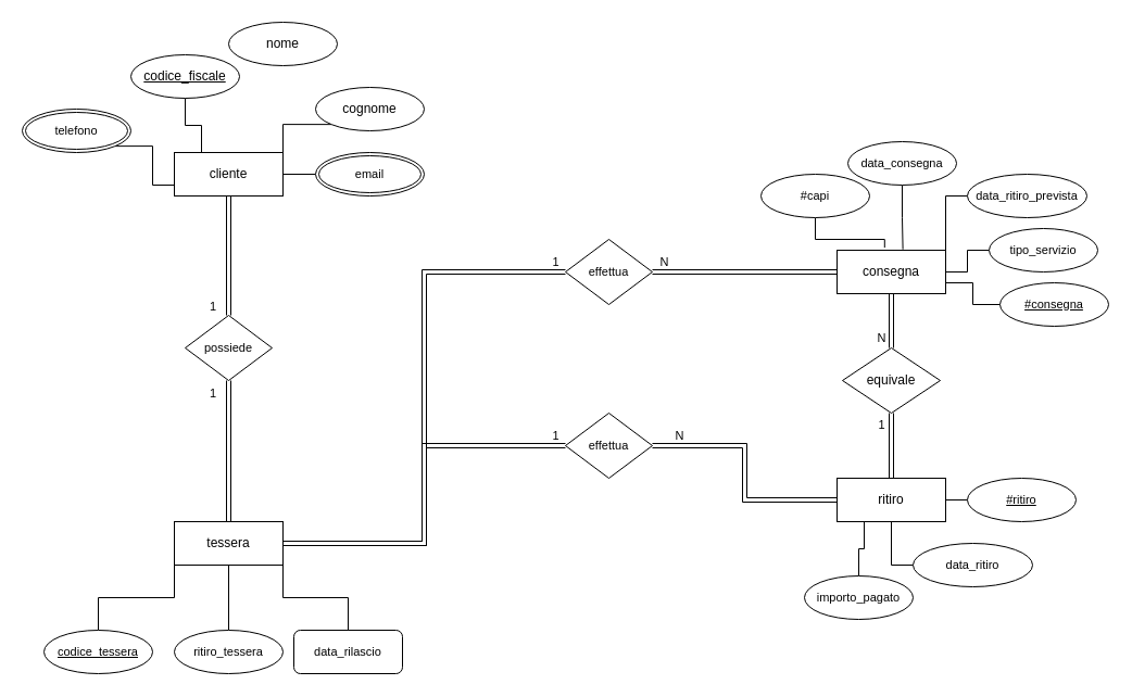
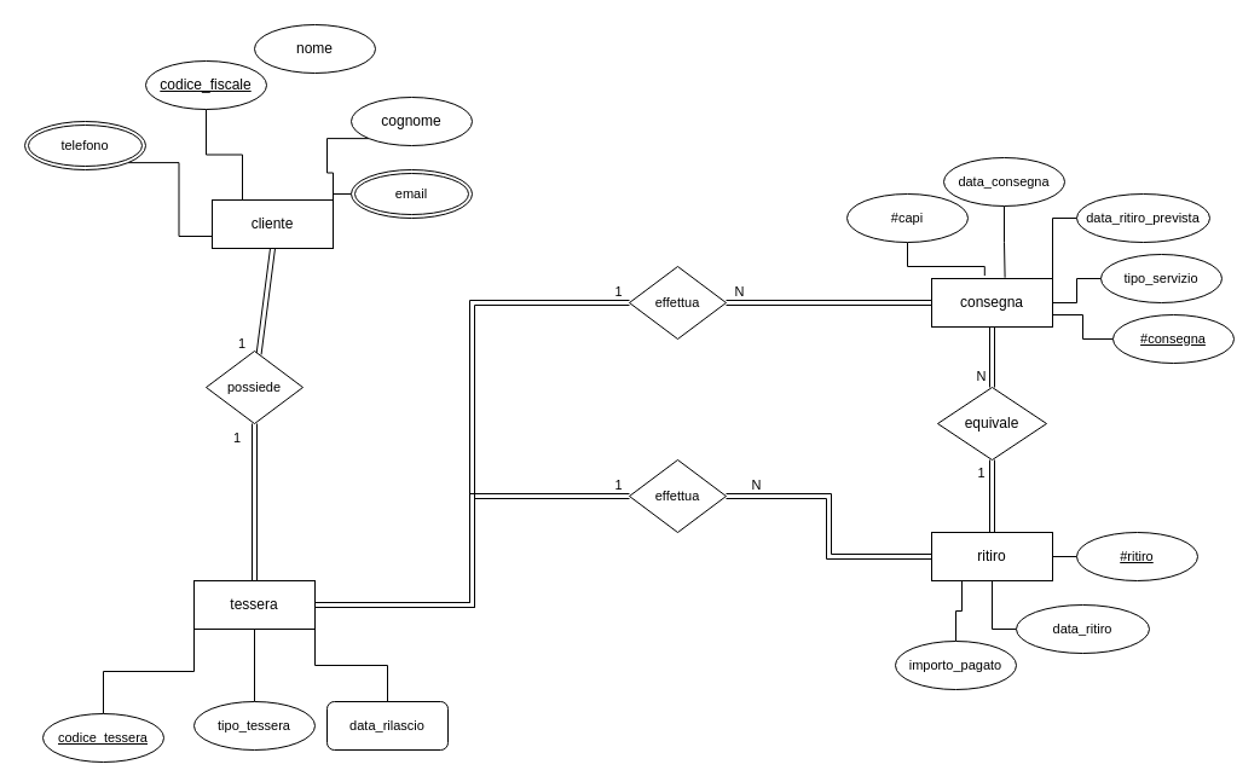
  <mxCell id="0" />
  <mxCell id="1" parent="0" />
  <mxCell id="2" style="edgeStyle=orthogonalEdgeStyle;rounded=0;orthogonalLoop=1;jettySize=auto;html=1;exitX=1;exitY=0.5;exitDx=0;exitDy=0;entryX=0;entryY=0.5;entryDx=0;entryDy=0;labelBackgroundColor=default;strokeColor=default;fontFamily=Helvetica;fontSize=11;fontColor=default;endArrow=none;endFill=0;shape=link;" parent="1" source="21" target="28" edge="1"><mxGeometry relative="1" as="geometry" /></mxCell>
  <mxCell id="3" value="1" style="edgeLabel;html=1;align=center;verticalAlign=middle;resizable=0;points=[];fontSize=11;fontFamily=Helvetica;fontColor=default;" parent="2" vertex="1" connectable="0"><mxGeometry x="0.424" y="1" relative="1" as="geometry"><mxPoint x="121" y="-27" as="offset" /></mxGeometry></mxCell>
  <mxCell id="4" style="edgeStyle=orthogonalEdgeStyle;shape=link;rounded=0;orthogonalLoop=1;jettySize=auto;html=1;exitX=1;exitY=0.5;exitDx=0;exitDy=0;entryX=0;entryY=0.5;entryDx=0;entryDy=0;labelBackgroundColor=default;strokeColor=default;fontFamily=Helvetica;fontSize=11;fontColor=default;endArrow=none;endFill=0;" parent="1" source="21" target="29" edge="1"><mxGeometry relative="1" as="geometry" /></mxCell>
  <mxCell id="5" value="1" style="edgeLabel;html=1;align=center;verticalAlign=middle;resizable=0;points=[];fontSize=11;fontFamily=Helvetica;fontColor=default;" parent="4" vertex="1" connectable="0"><mxGeometry x="0.845" relative="1" as="geometry"><mxPoint x="17" y="-10" as="offset" /></mxGeometry></mxCell>
- <mxCell id="6" value="cliente" style="whiteSpace=wrap;html=1;align=center;" parent="1" vertex="1"><mxGeometry x="160" y="140" width="100" height="40" as="geometry" /></mxCell>
+ <mxCell id="6" value="cliente" style="whiteSpace=wrap;html=1;align=center;" parent="1" vertex="1"><mxGeometry x="175" y="165" width="100" height="40" as="geometry" /></mxCell>
  <mxCell id="7" style="edgeStyle=orthogonalEdgeStyle;shape=connector;rounded=0;orthogonalLoop=1;jettySize=auto;html=1;exitX=0.5;exitY=1;exitDx=0;exitDy=0;entryX=0.25;entryY=0;entryDx=0;entryDy=0;labelBackgroundColor=default;strokeColor=default;fontFamily=Helvetica;fontSize=11;fontColor=default;endArrow=none;endFill=0;" parent="1" source="8" target="6" edge="1"><mxGeometry relative="1" as="geometry" /></mxCell>
  <mxCell id="8" value="codice_fiscale" style="ellipse;whiteSpace=wrap;html=1;align=center;fontStyle=4;" parent="1" vertex="1"><mxGeometry x="120" y="50" width="100" height="40" as="geometry" /></mxCell>
  <mxCell id="9" value="nome" style="ellipse;whiteSpace=wrap;html=1;align=center;" parent="1" vertex="1"><mxGeometry x="210" y="20" width="100" height="40" as="geometry" /></mxCell>
  <mxCell id="10" style="edgeStyle=orthogonalEdgeStyle;shape=connector;rounded=0;orthogonalLoop=1;jettySize=auto;html=1;exitX=0;exitY=1;exitDx=0;exitDy=0;entryX=1;entryY=0;entryDx=0;entryDy=0;labelBackgroundColor=default;strokeColor=default;fontFamily=Helvetica;fontSize=11;fontColor=default;endArrow=none;endFill=0;" parent="1" source="11" target="6" edge="1"><mxGeometry relative="1" as="geometry" /></mxCell>
  <mxCell id="11" value="cognome" style="ellipse;whiteSpace=wrap;html=1;align=center;" parent="1" vertex="1"><mxGeometry x="290" y="80" width="100" height="40" as="geometry" /></mxCell>
  <mxCell id="12" style="edgeStyle=orthogonalEdgeStyle;shape=connector;rounded=0;orthogonalLoop=1;jettySize=auto;html=1;exitX=0;exitY=0.5;exitDx=0;exitDy=0;entryX=1;entryY=0.5;entryDx=0;entryDy=0;labelBackgroundColor=default;strokeColor=default;fontFamily=Helvetica;fontSize=11;fontColor=default;endArrow=none;endFill=0;" parent="1" source="13" target="6" edge="1"><mxGeometry relative="1" as="geometry" /></mxCell>
  <mxCell id="13" value="email" style="ellipse;shape=doubleEllipse;margin=3;whiteSpace=wrap;html=1;align=center;fontFamily=Helvetica;fontSize=11;fontColor=default;" parent="1" vertex="1"><mxGeometry x="290" y="140" width="100" height="40" as="geometry" /></mxCell>
  <mxCell id="14" style="edgeStyle=orthogonalEdgeStyle;shape=connector;rounded=0;orthogonalLoop=1;jettySize=auto;html=1;exitX=1;exitY=1;exitDx=0;exitDy=0;entryX=0;entryY=0.75;entryDx=0;entryDy=0;labelBackgroundColor=default;strokeColor=default;fontFamily=Helvetica;fontSize=11;fontColor=default;endArrow=none;endFill=0;" parent="1" source="15" target="6" edge="1"><mxGeometry relative="1" as="geometry" /></mxCell>
  <mxCell id="15" value="telefono" style="ellipse;shape=doubleEllipse;margin=3;whiteSpace=wrap;html=1;align=center;fontFamily=Helvetica;fontSize=11;fontColor=default;" parent="1" vertex="1"><mxGeometry x="20" y="100" width="100" height="40" as="geometry" /></mxCell>
  <mxCell id="16" value="" style="shape=link;html=1;rounded=0;labelBackgroundColor=default;strokeColor=default;fontFamily=Helvetica;fontSize=11;fontColor=default;endArrow=none;endFill=0;exitX=0.5;exitY=1;exitDx=0;exitDy=0;" parent="1" source="6" target="18" edge="1"><mxGeometry relative="1" as="geometry"><mxPoint x="240" y="240" as="sourcePoint" /><mxPoint x="400" y="240" as="targetPoint" /></mxGeometry></mxCell>
  <mxCell id="17" value="1" style="resizable=0;html=1;whiteSpace=wrap;align=right;verticalAlign=bottom;fontFamily=Helvetica;fontSize=11;fontColor=default;" parent="16" connectable="0" vertex="1"><mxGeometry x="1" relative="1" as="geometry"><mxPoint x="-10" as="offset" /></mxGeometry></mxCell>
  <mxCell id="18" value="possiede" style="shape=rhombus;perimeter=rhombusPerimeter;whiteSpace=wrap;html=1;align=center;fontFamily=Helvetica;fontSize=11;fontColor=default;" parent="1" vertex="1"><mxGeometry x="170" y="290" width="80" height="60" as="geometry" /></mxCell>
  <mxCell id="19" value="" style="shape=link;html=1;rounded=0;labelBackgroundColor=default;strokeColor=default;fontFamily=Helvetica;fontSize=11;fontColor=default;endArrow=none;endFill=0;entryX=0.5;entryY=1;entryDx=0;entryDy=0;exitX=0.5;exitY=0;exitDx=0;exitDy=0;" parent="1" source="21" target="18" edge="1"><mxGeometry relative="1" as="geometry"><mxPoint x="280" y="470" as="sourcePoint" /><mxPoint x="400" y="340" as="targetPoint" /></mxGeometry></mxCell>
  <mxCell id="20" value="1" style="resizable=0;html=1;whiteSpace=wrap;align=right;verticalAlign=bottom;fontFamily=Helvetica;fontSize=11;fontColor=default;" parent="19" connectable="0" vertex="1"><mxGeometry x="1" relative="1" as="geometry"><mxPoint x="-10" y="20" as="offset" /></mxGeometry></mxCell>
  <mxCell id="21" value="tessera" style="whiteSpace=wrap;html=1;align=center;" parent="1" vertex="1"><mxGeometry x="160" y="480" width="100" height="40" as="geometry" /></mxCell>
  <mxCell id="22" style="edgeStyle=orthogonalEdgeStyle;shape=connector;rounded=0;orthogonalLoop=1;jettySize=auto;html=1;exitX=0.5;exitY=0;exitDx=0;exitDy=0;entryX=0;entryY=1;entryDx=0;entryDy=0;labelBackgroundColor=default;strokeColor=default;fontFamily=Helvetica;fontSize=11;fontColor=default;endArrow=none;endFill=0;" parent="1" source="23" target="21" edge="1"><mxGeometry relative="1" as="geometry" /></mxCell>
- <mxCell id="23" value="codice_tessera" style="ellipse;whiteSpace=wrap;html=1;align=center;fontStyle=4;fontFamily=Helvetica;fontSize=11;fontColor=default;" parent="1" vertex="1"><mxGeometry x="40" y="580" width="100" height="40" as="geometry" /></mxCell>
+ <mxCell id="23" value="codice_tessera" style="ellipse;whiteSpace=wrap;html=1;align=center;fontStyle=4;fontFamily=Helvetica;fontSize=11;fontColor=default;" parent="1" vertex="1"><mxGeometry x="35" y="590" width="100" height="40" as="geometry" /></mxCell>
  <mxCell id="24" style="edgeStyle=orthogonalEdgeStyle;shape=connector;rounded=0;orthogonalLoop=1;jettySize=auto;html=1;exitX=0.5;exitY=0;exitDx=0;exitDy=0;entryX=1;entryY=1;entryDx=0;entryDy=0;labelBackgroundColor=default;strokeColor=default;fontFamily=Helvetica;fontSize=11;fontColor=default;endArrow=none;endFill=0;" parent="1" source="25" target="21" edge="1"><mxGeometry relative="1" as="geometry" /></mxCell>
  <mxCell id="25" value="data_rilascio" style="whiteSpace=wrap;html=1;align=center;fontFamily=Helvetica;fontSize=11;fontColor=default;rounded=1;" parent="1" vertex="1"><mxGeometry x="270" y="580" width="100" height="40" as="geometry" /></mxCell>
  <mxCell id="26" style="edgeStyle=orthogonalEdgeStyle;shape=connector;rounded=0;orthogonalLoop=1;jettySize=auto;html=1;exitX=0.5;exitY=0;exitDx=0;exitDy=0;entryX=0.5;entryY=1;entryDx=0;entryDy=0;labelBackgroundColor=default;strokeColor=default;fontFamily=Helvetica;fontSize=11;fontColor=default;endArrow=none;endFill=0;" parent="1" source="27" target="21" edge="1"><mxGeometry relative="1" as="geometry" /></mxCell>
- <mxCell id="27" value="ritiro_tessera" style="ellipse;whiteSpace=wrap;html=1;align=center;fontFamily=Helvetica;fontSize=11;fontColor=default;" parent="1" vertex="1"><mxGeometry x="160" y="580" width="100" height="40" as="geometry" /></mxCell>
+ <mxCell id="27" value="tipo_tessera" style="ellipse;whiteSpace=wrap;html=1;align=center;fontFamily=Helvetica;fontSize=11;fontColor=default;" parent="1" vertex="1"><mxGeometry x="160" y="580" width="100" height="40" as="geometry" /></mxCell>
  <mxCell id="28" value="effettua" style="shape=rhombus;perimeter=rhombusPerimeter;whiteSpace=wrap;html=1;align=center;fontFamily=Helvetica;fontSize=11;fontColor=default;" parent="1" vertex="1"><mxGeometry x="520" y="220" width="80" height="60" as="geometry" /></mxCell>
  <mxCell id="29" value="effettua" style="shape=rhombus;perimeter=rhombusPerimeter;whiteSpace=wrap;html=1;align=center;fontFamily=Helvetica;fontSize=11;fontColor=default;" parent="1" vertex="1"><mxGeometry x="520" y="380" width="80" height="60" as="geometry" /></mxCell>
  <mxCell id="30" value="consegna" style="whiteSpace=wrap;html=1;align=center;" parent="1" vertex="1"><mxGeometry x="770" y="230" width="100" height="40" as="geometry" /></mxCell>
  <mxCell id="31" value="ritiro" style="whiteSpace=wrap;html=1;align=center;" parent="1" vertex="1"><mxGeometry x="770" y="440" width="100" height="40" as="geometry" /></mxCell>
  <mxCell id="32" style="edgeStyle=orthogonalEdgeStyle;shape=connector;rounded=0;orthogonalLoop=1;jettySize=auto;html=1;exitX=0.5;exitY=1;exitDx=0;exitDy=0;entryX=0.438;entryY=-0.06;entryDx=0;entryDy=0;entryPerimeter=0;labelBackgroundColor=default;strokeColor=default;fontFamily=Helvetica;fontSize=11;fontColor=default;endArrow=none;endFill=0;" parent="1" source="33" target="30" edge="1"><mxGeometry relative="1" as="geometry" /></mxCell>
  <mxCell id="33" value="#capi" style="ellipse;whiteSpace=wrap;html=1;align=center;fontFamily=Helvetica;fontSize=11;fontColor=default;" parent="1" vertex="1"><mxGeometry x="700" y="160" width="100" height="40" as="geometry" /></mxCell>
  <mxCell id="34" style="edgeStyle=orthogonalEdgeStyle;shape=connector;rounded=0;orthogonalLoop=1;jettySize=auto;html=1;exitX=0.5;exitY=1;exitDx=0;exitDy=0;entryX=0.606;entryY=-0.02;entryDx=0;entryDy=0;entryPerimeter=0;labelBackgroundColor=default;strokeColor=default;fontFamily=Helvetica;fontSize=11;fontColor=default;endArrow=none;endFill=0;" parent="1" source="35" target="30" edge="1"><mxGeometry relative="1" as="geometry" /></mxCell>
  <mxCell id="35" value="data_consegna" style="ellipse;whiteSpace=wrap;html=1;align=center;fontFamily=Helvetica;fontSize=11;fontColor=default;" parent="1" vertex="1"><mxGeometry x="780" y="130" width="100" height="40" as="geometry" /></mxCell>
  <mxCell id="36" style="edgeStyle=orthogonalEdgeStyle;shape=connector;rounded=0;orthogonalLoop=1;jettySize=auto;html=1;exitX=0;exitY=0.5;exitDx=0;exitDy=0;entryX=1;entryY=0;entryDx=0;entryDy=0;labelBackgroundColor=default;strokeColor=default;fontFamily=Helvetica;fontSize=11;fontColor=default;endArrow=none;endFill=0;" parent="1" source="37" target="30" edge="1"><mxGeometry relative="1" as="geometry" /></mxCell>
  <mxCell id="37" value="data_ritiro_prevista" style="ellipse;whiteSpace=wrap;html=1;align=center;fontFamily=Helvetica;fontSize=11;fontColor=default;" parent="1" vertex="1"><mxGeometry x="890" y="160" width="110" height="40" as="geometry" /></mxCell>
  <mxCell id="38" style="edgeStyle=orthogonalEdgeStyle;shape=connector;rounded=0;orthogonalLoop=1;jettySize=auto;html=1;exitX=0;exitY=0.5;exitDx=0;exitDy=0;entryX=1;entryY=0.5;entryDx=0;entryDy=0;labelBackgroundColor=default;strokeColor=default;fontFamily=Helvetica;fontSize=11;fontColor=default;endArrow=none;endFill=0;" parent="1" source="39" target="30" edge="1"><mxGeometry relative="1" as="geometry" /></mxCell>
  <mxCell id="39" value="tipo_servizio" style="ellipse;whiteSpace=wrap;html=1;align=center;fontFamily=Helvetica;fontSize=11;fontColor=default;" parent="1" vertex="1"><mxGeometry x="910" y="210" width="100" height="40" as="geometry" /></mxCell>
  <mxCell id="40" style="edgeStyle=orthogonalEdgeStyle;shape=connector;rounded=0;orthogonalLoop=1;jettySize=auto;html=1;exitX=0;exitY=0.5;exitDx=0;exitDy=0;entryX=1;entryY=0.75;entryDx=0;entryDy=0;labelBackgroundColor=default;strokeColor=default;fontFamily=Helvetica;fontSize=11;fontColor=default;endArrow=none;endFill=0;" parent="1" source="41" target="30" edge="1"><mxGeometry relative="1" as="geometry" /></mxCell>
  <mxCell id="41" value="#consegna" style="ellipse;whiteSpace=wrap;html=1;align=center;fontStyle=4;fontFamily=Helvetica;fontSize=11;fontColor=default;" parent="1" vertex="1"><mxGeometry x="920" y="260" width="100" height="40" as="geometry" /></mxCell>
  <mxCell id="42" style="edgeStyle=orthogonalEdgeStyle;shape=link;rounded=0;orthogonalLoop=1;jettySize=auto;html=1;exitX=0;exitY=0.5;exitDx=0;exitDy=0;entryX=1;entryY=0.5;entryDx=0;entryDy=0;labelBackgroundColor=default;strokeColor=default;fontFamily=Helvetica;fontSize=11;fontColor=default;endArrow=none;endFill=0;" parent="1" source="30" target="28" edge="1"><mxGeometry relative="1" as="geometry"><mxPoint x="270" y="190" as="sourcePoint" /><mxPoint x="530" y="260" as="targetPoint" /></mxGeometry></mxCell>
  <mxCell id="43" value="N" style="edgeLabel;html=1;align=center;verticalAlign=middle;resizable=0;points=[];fontSize=11;fontFamily=Helvetica;fontColor=default;" parent="42" vertex="1" connectable="0"><mxGeometry x="0.424" y="1" relative="1" as="geometry"><mxPoint x="-39" y="-11" as="offset" /></mxGeometry></mxCell>
  <mxCell id="44" style="edgeStyle=orthogonalEdgeStyle;shape=link;rounded=0;orthogonalLoop=1;jettySize=auto;html=1;exitX=0;exitY=0.5;exitDx=0;exitDy=0;entryX=1;entryY=0.5;entryDx=0;entryDy=0;labelBackgroundColor=default;strokeColor=default;fontFamily=Helvetica;fontSize=11;fontColor=default;endArrow=none;endFill=0;" parent="1" source="31" target="29" edge="1"><mxGeometry relative="1" as="geometry"><mxPoint x="780" y="260" as="sourcePoint" /><mxPoint x="610" y="260" as="targetPoint" /></mxGeometry></mxCell>
  <mxCell id="45" value="N" style="edgeLabel;html=1;align=center;verticalAlign=middle;resizable=0;points=[];fontSize=11;fontFamily=Helvetica;fontColor=default;" parent="44" vertex="1" connectable="0"><mxGeometry x="0.424" y="1" relative="1" as="geometry"><mxPoint x="-39" y="-11" as="offset" /></mxGeometry></mxCell>
  <mxCell id="46" value="" style="edgeStyle=orthogonalEdgeStyle;shape=connector;rounded=0;orthogonalLoop=1;jettySize=auto;html=1;labelBackgroundColor=default;strokeColor=default;fontFamily=Helvetica;fontSize=11;fontColor=default;endArrow=none;endFill=0;exitX=0;exitY=0.5;exitDx=0;exitDy=0;" parent="1" source="56" target="31" edge="1"><mxGeometry relative="1" as="geometry"><mxPoint x="900" y="460" as="sourcePoint" /></mxGeometry></mxCell>
  <mxCell id="47" value="" style="edgeStyle=orthogonalEdgeStyle;shape=connector;rounded=0;orthogonalLoop=1;jettySize=auto;html=1;labelBackgroundColor=default;strokeColor=default;fontFamily=Helvetica;fontSize=11;fontColor=default;endArrow=none;endFill=0;entryX=0.25;entryY=1;entryDx=0;entryDy=0;" parent="1" source="48" target="31" edge="1"><mxGeometry relative="1" as="geometry" /></mxCell>
  <mxCell id="48" value="importo_pagato" style="ellipse;whiteSpace=wrap;html=1;align=center;fontFamily=Helvetica;fontSize=11;fontColor=default;" parent="1" vertex="1"><mxGeometry x="740" y="530" width="100" height="40" as="geometry" /></mxCell>
  <mxCell id="49" value="" style="edgeStyle=orthogonalEdgeStyle;shape=link;rounded=0;orthogonalLoop=1;jettySize=auto;html=1;" edge="1" parent="1" source="53" target="31"><mxGeometry relative="1" as="geometry" /></mxCell>
  <mxCell id="50" value="1" style="edgeLabel;html=1;align=center;verticalAlign=middle;resizable=0;points=[];" vertex="1" connectable="0" parent="49"><mxGeometry x="-0.3" y="3" relative="1" as="geometry"><mxPoint x="-13" y="-11" as="offset" /></mxGeometry></mxCell>
  <mxCell id="51" value="" style="edgeStyle=orthogonalEdgeStyle;shape=link;rounded=0;orthogonalLoop=1;jettySize=auto;html=1;entryX=0.5;entryY=1;entryDx=0;entryDy=0;" edge="1" parent="1" source="53" target="30"><mxGeometry relative="1" as="geometry"><mxPoint x="820" y="270" as="targetPoint" /></mxGeometry></mxCell>
  <mxCell id="52" value="N" style="edgeLabel;html=1;align=center;verticalAlign=middle;resizable=0;points=[];" vertex="1" connectable="0" parent="51"><mxGeometry x="0.56" y="-2" relative="1" as="geometry"><mxPoint x="-12" y="29" as="offset" /></mxGeometry></mxCell>
  <mxCell id="53" value="equivale" style="shape=rhombus;perimeter=rhombusPerimeter;whiteSpace=wrap;html=1;align=center;" vertex="1" parent="1"><mxGeometry x="775" y="320" width="90" height="60" as="geometry" /></mxCell>
  <mxCell id="54" style="edgeStyle=orthogonalEdgeStyle;rounded=0;orthogonalLoop=1;jettySize=auto;html=1;exitX=0;exitY=0.5;exitDx=0;exitDy=0;endArrow=none;endFill=0;" edge="1" parent="1" source="55"><mxGeometry relative="1" as="geometry"><mxPoint x="870" y="440" as="targetPoint" /></mxGeometry></mxCell>
  <mxCell id="55" value="#ritiro" style="ellipse;whiteSpace=wrap;html=1;align=center;fontStyle=4;fontFamily=Helvetica;fontSize=11;fontColor=default;" vertex="1" parent="1"><mxGeometry x="890" y="440" width="100" height="40" as="geometry" /></mxCell>
  <mxCell id="56" value="data_ritiro" style="ellipse;whiteSpace=wrap;html=1;align=center;fontFamily=Helvetica;fontSize=11;fontColor=default;" vertex="1" parent="1"><mxGeometry x="840" y="500" width="110" height="40" as="geometry" /></mxCell>
